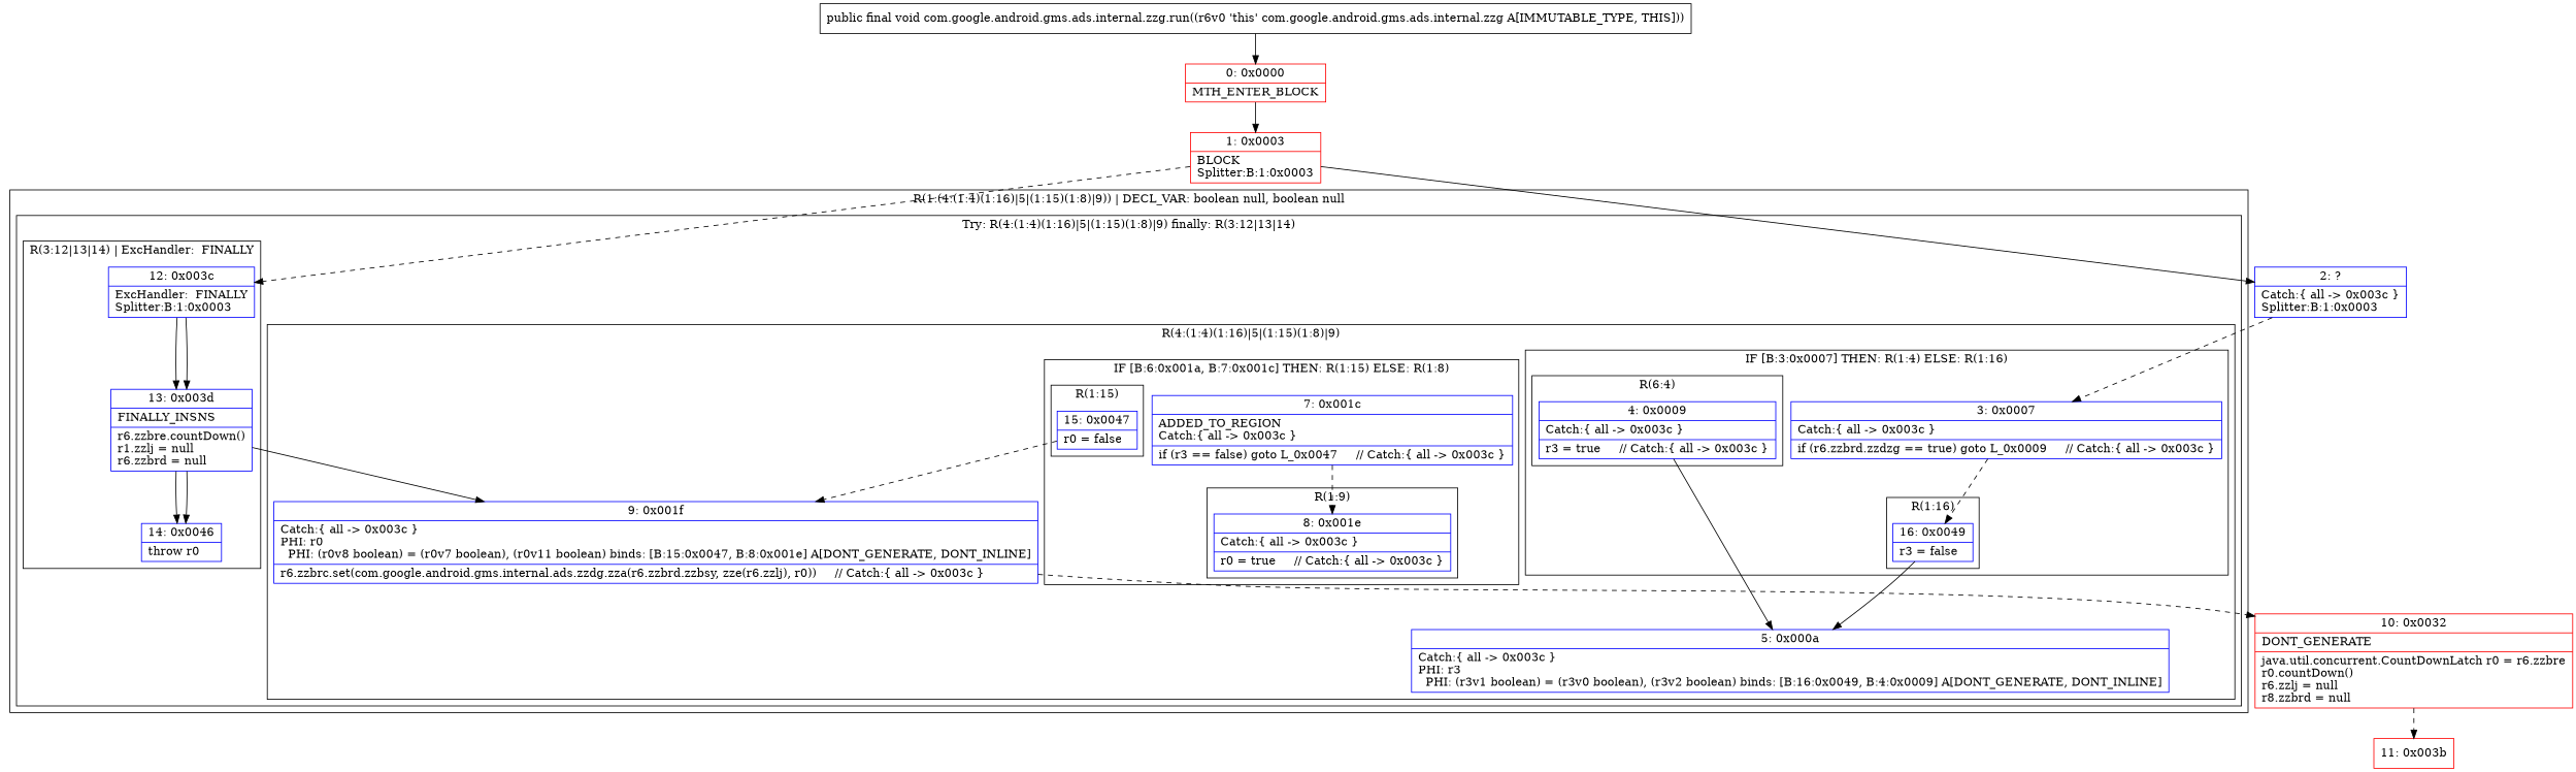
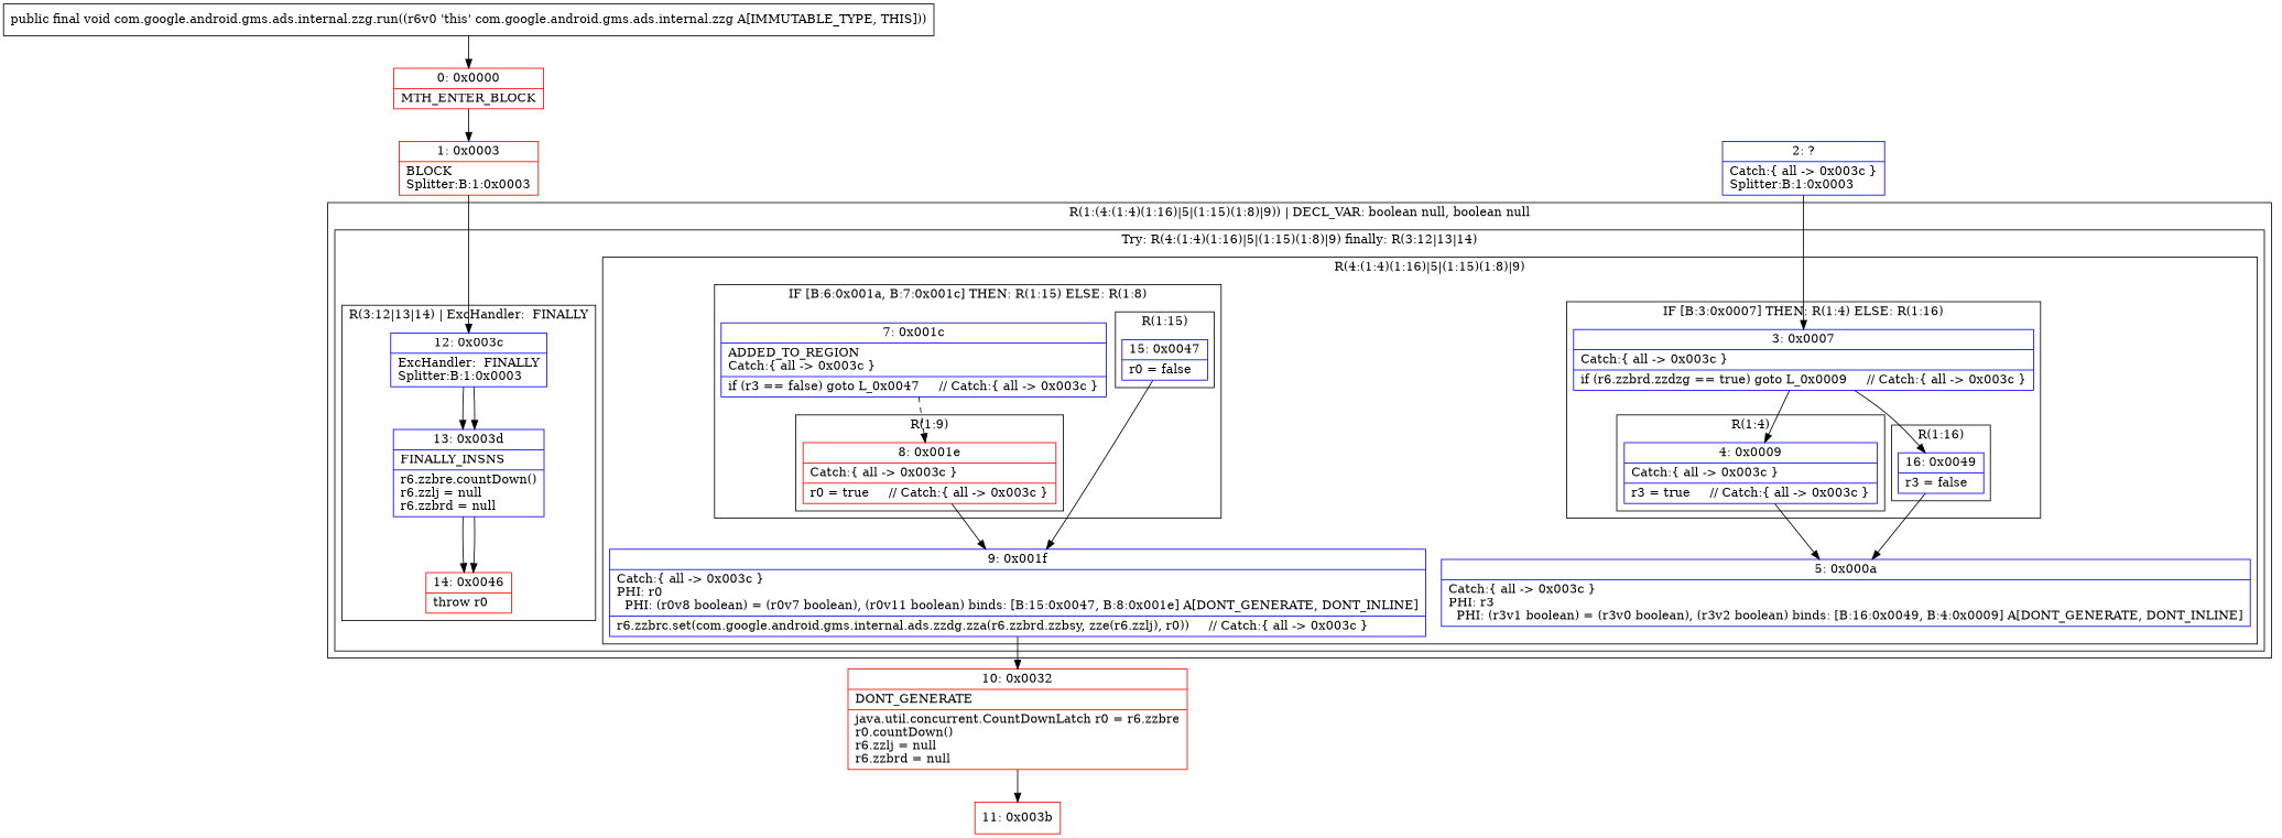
  digraph {
    node [color=blue shape=record]
    n1 [label="{4\:\ 0x0009|Catch:\{ all \-\> 0x003c \}\l|r3 = true     \/\/ Catch:\{ all \-\> 0x003c \}\l}"]
    n2 [label="{16\:\ 0x0049|r3 = false\l}"]
    n3 [label="{3\:\ 0x0007|Catch:\{ all \-\> 0x003c \}\l|if (r6.zzbrd.zzdzg == true) goto L_0x0009     \/\/ Catch:\{ all \-\> 0x003c \}\l}"]
    n4 [label="{15\:\ 0x0047|r0 = false\l}"]
-   n5 [label="{8\:\ 0x001e|Catch:\{ all \-\> 0x003c \}\l|r0 = true     \/\/ Catch:\{ all \-\> 0x003c \}\l}"]
+   n5 [color=red label="{8\:\ 0x001e|Catch:\{ all \-\> 0x003c \}\l|r0 = true     \/\/ Catch:\{ all \-\> 0x003c \}\l}"]
    n6 [label="{7\:\ 0x001c|ADDED_TO_REGION\lCatch:\{ all \-\> 0x003c \}\l|if (r3 == false) goto L_0x0047     \/\/ Catch:\{ all \-\> 0x003c \}\l}"]
    n7 [label="{5\:\ 0x000a|Catch:\{ all \-\> 0x003c \}\lPHI: r3 \l  PHI: (r3v1 boolean) = (r3v0 boolean), (r3v2 boolean) binds: [B:16:0x0049, B:4:0x0009] A[DONT_GENERATE, DONT_INLINE]\l}"]
    n8 [label="{9\:\ 0x001f|Catch:\{ all \-\> 0x003c \}\lPHI: r0 \l  PHI: (r0v8 boolean) = (r0v7 boolean), (r0v11 boolean) binds: [B:15:0x0047, B:8:0x001e] A[DONT_GENERATE, DONT_INLINE]\l|r6.zzbrc.set(com.google.android.gms.internal.ads.zzdg.zza(r6.zzbrd.zzbsy, zze(r6.zzlj), r0))     \/\/ Catch:\{ all \-\> 0x003c \}\l}"]
    n9 [label="{12\:\ 0x003c|ExcHandler:  FINALLY\lSplitter:B:1:0x0003\l}"]
-   n10 [label="{13\:\ 0x003d|FINALLY_INSNS\l|r6.zzbre.countDown()\lr1.zzlj = null\lr6.zzbrd = null\l}"]
-   n11 [label="{14\:\ 0x0046|throw r0\l}"]
-   n12 [color=red label="{10\:\ 0x0032|DONT_GENERATE\l|java.util.concurrent.CountDownLatch r0 = r6.zzbre\lr0.countDown()\lr6.zzlj = null\lr8.zzbrd = null\l}"]
+   n10 [label="{13\:\ 0x003d|FINALLY_INSNS\l|r6.zzbre.countDown()\lr6.zzlj = null\lr6.zzbrd = null\l}"]
+   n11 [color=red label="{14\:\ 0x0046|throw r0\l}"]
+   n12 [color=red label="{10\:\ 0x0032|DONT_GENERATE\l|java.util.concurrent.CountDownLatch r0 = r6.zzbre\lr0.countDown()\lr6.zzlj = null\lr6.zzbrd = null\l}"]
    n13 [color=red label="{11\:\ 0x003b}"]
    n14 [color=red label="{0\:\ 0x0000|MTH_ENTER_BLOCK\l}"]
    n15 [color=red label="{1\:\ 0x0003|BLOCK\lSplitter:B:1:0x0003\l}"]
    n16 [label="{2\:\ ?|Catch:\{ all \-\> 0x003c \}\lSplitter:B:1:0x0003\l}"]
    n17 [label="{public final void com.google.android.gms.ads.internal.zzg.run((r6v0 'this' com.google.android.gms.ads.internal.zzg A[IMMUTABLE_TYPE, THIS])) }" color=""]
    subgraph cluster_1 {
      label="R(1:(4:(1:4)(1:16)|5|(1:15)(1:8)|9)) | DECL_VAR: boolean null, boolean null\l"
      subgraph cluster_2 {
        label="Try: R(4:(1:4)(1:16)|5|(1:15)(1:8)|9) finally: R(3:12|13|14)"
        subgraph cluster_3 {
          label="R(4:(1:4)(1:16)|5|(1:15)(1:8)|9)"
          n7
          n8
          subgraph cluster_4 {
            label="IF [B:3:0x0007] THEN: R(1:4) ELSE: R(1:16)"
            n3
            subgraph cluster_5 {
-             label="R(6:4)"
+             label="R(1:4)"
              n1
            }
            subgraph cluster_6 {
              label="R(1:16)"
              n2
            }
          }
          subgraph cluster_7 {
            label="IF [B:6:0x001a, B:7:0x001c] THEN: R(1:15) ELSE: R(1:8)"
            n6
            subgraph cluster_8 {
              label="R(1:15)"
              n4
            }
            subgraph cluster_9 {
              label="R(1:9)"
              n5
            }
          }
        }
        subgraph cluster_10 {
          label="R(3:12|13|14) | ExcHandler:  FINALLY\l"
          n9
          n10
          n11
        }
      }
    }
    subgraph cluster_11 {
      label="R(3:12|13|14) | ExcHandler:  FINALLY\l"
    }
    n1 -> n7
    n2 -> n7
-   n3 -> n2 [style=dashed]
-   n4 -> n8 [style=dashed]
-   n10 -> n8
+   n3 -> n1
+   n3 -> n2 [style=solid]
+   n4 -> n8
+   n5 -> n8
    n6 -> n5 [style=dashed]
-   n8 -> n12 [style=dashed]
+   n8 -> n12
    n9 -> n10
    n9 -> n10
    n10 -> n11
    n10 -> n11
-   n12 -> n13 [style=dashed]
+   n12 -> n13
    n14 -> n15
-   n15 -> n9 [style=dashed]
-   n15 -> n16
-   n16 -> n3 [style=dashed]
+   n15 -> n9
+   n16 -> n3
    n17 -> n14
  }
